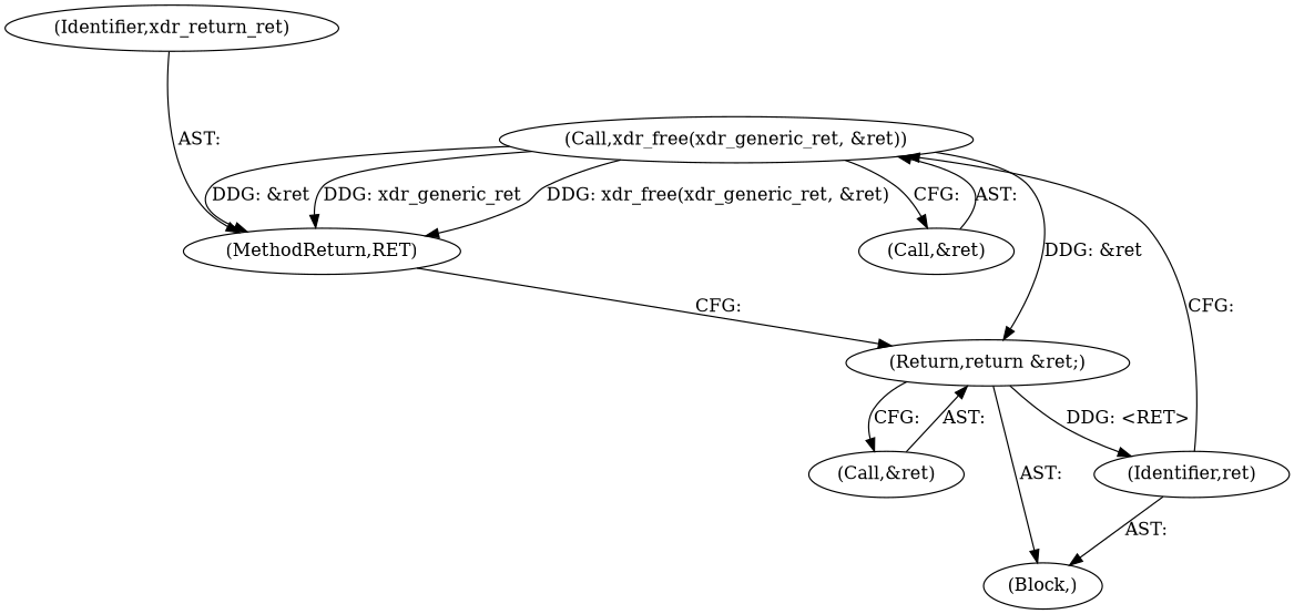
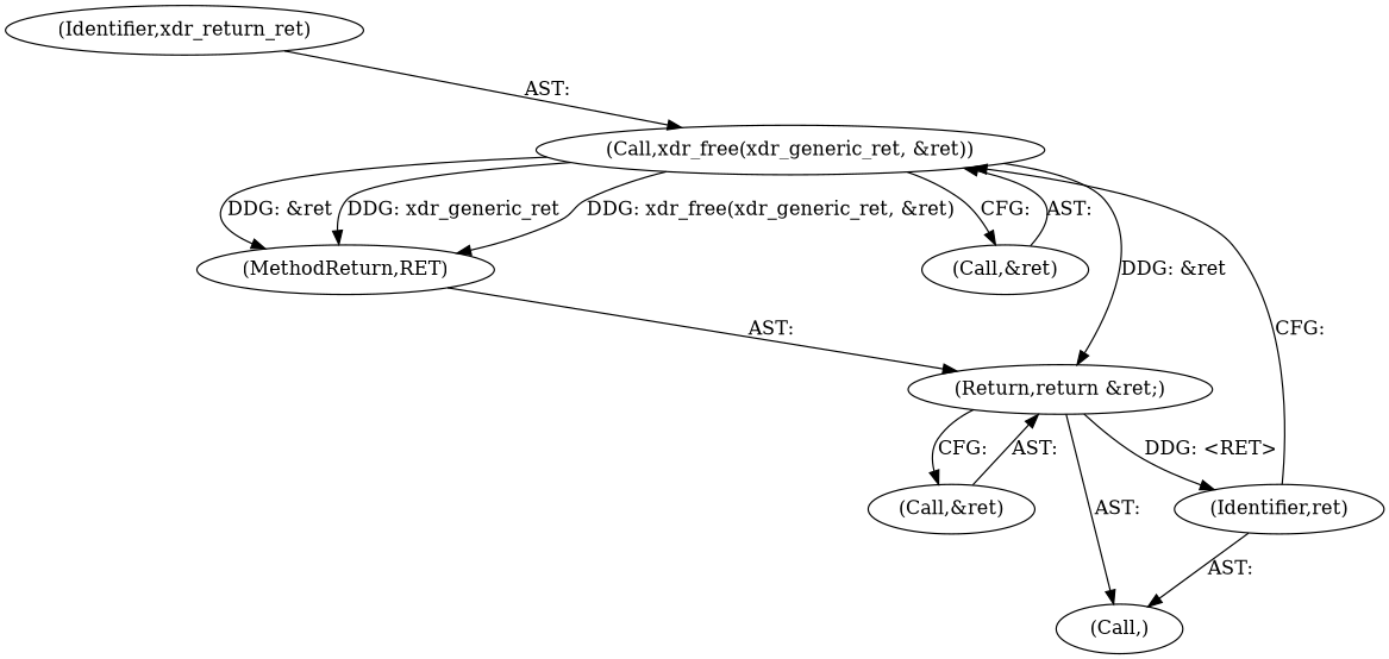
  digraph {
    n1 [label="(Call,xdr_free(xdr_generic_ret, &ret))"]
    n2 [label="(Return,return &ret;)"]
    n3 [label="(MethodReturn,RET)"]
    n4 [label="(Call,&ret)"]
-   n5 [label="(Block,)"]
+   n5 [label="(Call,)"]
    n6 [label="(Call,&ret)"]
    n7 [label="(Identifier,ret)"]
    n8 [label="(Identifier,xdr_return_ret)"]
    n1 -> n2 [label="DDG: &ret"]
    n1 -> n3 [label="DDG: xdr_generic_ret"]
    n1 -> n3 [label="DDG: xdr_free(xdr_generic_ret, &ret)"]
    n1 -> n3 [label="DDG: &ret"]
    n1 -> n4 [label="CFG: "]
    n2 -> n5 [label="AST: "]
    n2 -> n6 [label="CFG: "]
    n2 -> n7 [label="DDG: <RET>"]
-   n3 -> n2 [label="CFG: "]
+   n3 -> n2 [label="AST: "]
    n4 -> n1 [label="AST: "]
    n6 -> n2 [label="AST: "]
    n7 -> n1 [label="CFG: "]
    n7 -> n5 [label="AST: "]
-   n8 -> n3 [label="AST: "]
+   n8 -> n1 [label="AST: "]
  }
